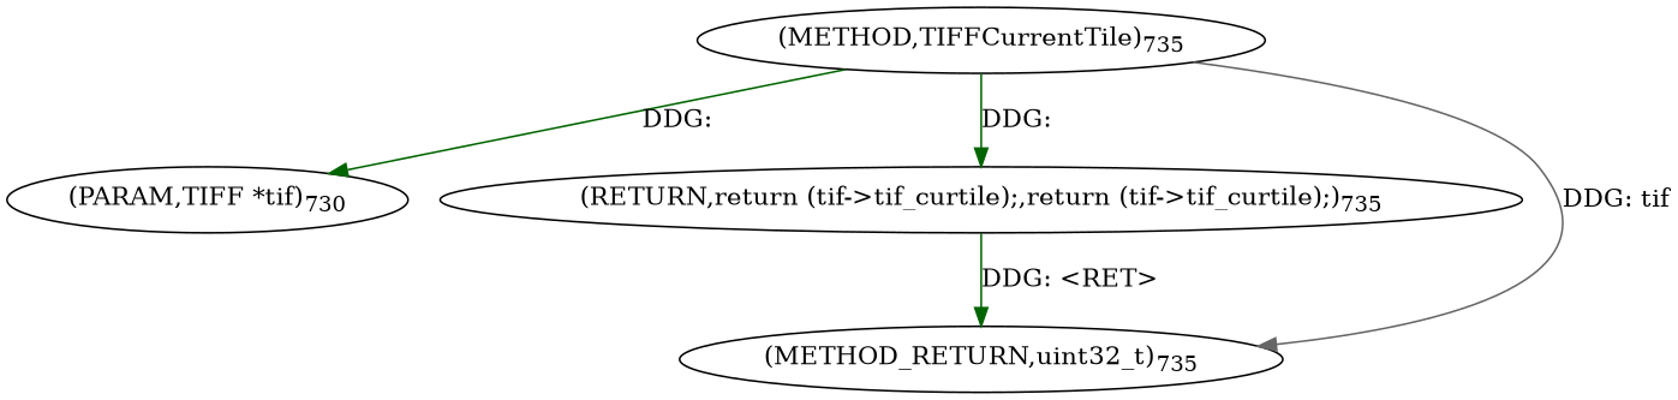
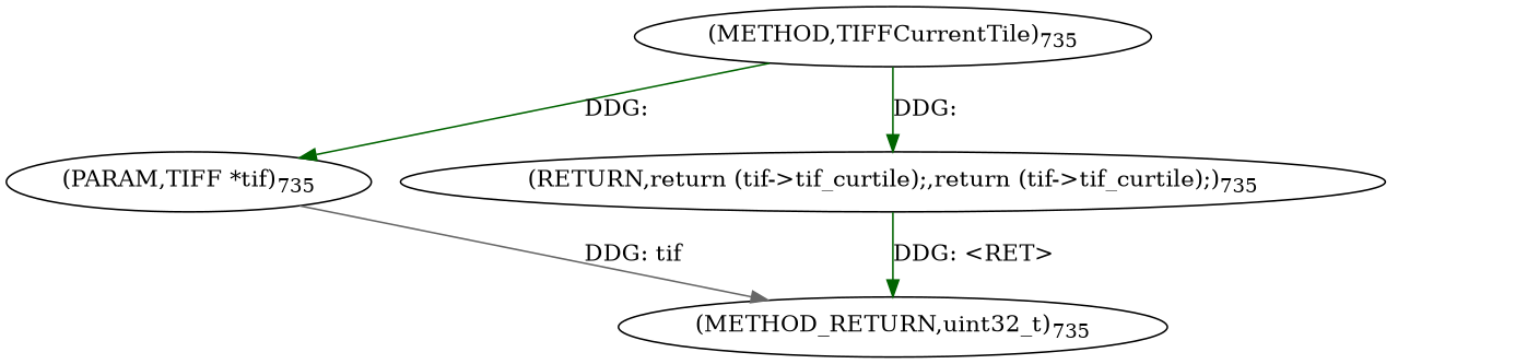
  digraph {
    edge [color=darkgreen]
    n1 [label=<(METHOD,TIFFCurrentTile)<SUB>735</SUB>>]
-   n2 [label=<(PARAM,TIFF *tif)<SUB>730</SUB>>]
+   n2 [label=<(PARAM,TIFF *tif)<SUB>735</SUB>>]
    n3 [label=<(RETURN,return (tif-&gt;tif_curtile);,return (tif-&gt;tif_curtile);)<SUB>735</SUB>>]
    n4 [label=<(METHOD_RETURN,uint32_t)<SUB>735</SUB>>]
    n1 -> n2 [label="DDG: "]
    n1 -> n3 [label="DDG: "]
-   n1 -> n4 [color=gray40 label="DDG: tif"]
+   n2 -> n4 [color=gray40 label="DDG: tif"]
    n3 -> n4 [label="DDG: &lt;RET&gt;"]
  }
